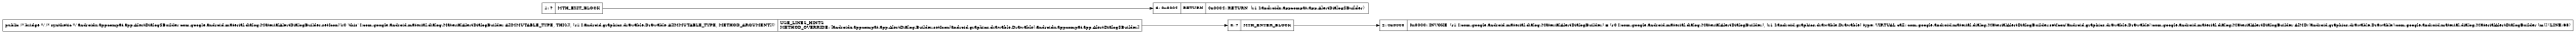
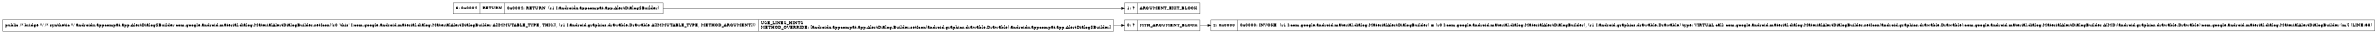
  digraph {
    rankdir=LR
    node [shape=record]
-   n1 [label="{0\:\ ?|MTH_ENTER_BLOCK\l}"]
+   n1 [label="{0\:\ ?|MTH_ARGUMENT_BLOCK\l}"]
    n2 [label="{2\:\ 0x0000|0x0000: INVOKE  (r1 I:com.google.android.material.dialog.MaterialAlertDialogBuilder) = (r0 I:com.google.android.material.dialog.MaterialAlertDialogBuilder), (r1 I:android.graphics.drawable.Drawable) type: VIRTUAL call: com.google.android.material.dialog.MaterialAlertDialogBuilder.setIcon(android.graphics.drawable.Drawable):com.google.android.material.dialog.MaterialAlertDialogBuilder A[MD:(android.graphics.drawable.Drawable):com.google.android.material.dialog.MaterialAlertDialogBuilder (m)] (LINE:68)\l}"]
    n3 [label="{3\:\ 0x0004|RETURN\l|0x0004: RETURN  (r1 I:androidx.appcompat.app.AlertDialog$Builder) \l}"]
-   n4 [label="{1\:\ ?|MTH_EXIT_BLOCK\l}"]
+   n4 [label="{1\:\ ?|ARGUMENT_EXIT_BLOCK\l}"]
    n5 [label="{public \/* bridge *\/ \/* synthetic *\/ androidx.appcompat.app.AlertDialog$Builder com.google.android.material.dialog.MaterialAlertDialogBuilder.setIcon((r0 'this' I:com.google.android.material.dialog.MaterialAlertDialogBuilder A[IMMUTABLE_TYPE, THIS]), (r1 I:android.graphics.drawable.Drawable A[IMMUTABLE_TYPE, METHOD_ARGUMENT]))  | USE_LINES_HINTS\lMETHOD_OVERRIDE: [androidx.appcompat.app.AlertDialog.Builder.setIcon(android.graphics.drawable.Drawable):androidx.appcompat.app.AlertDialog$Builder]\l}"]
    n1 -> n2
-   n4 -> n3
+   n3 -> n4
    n5 -> n1
  }
